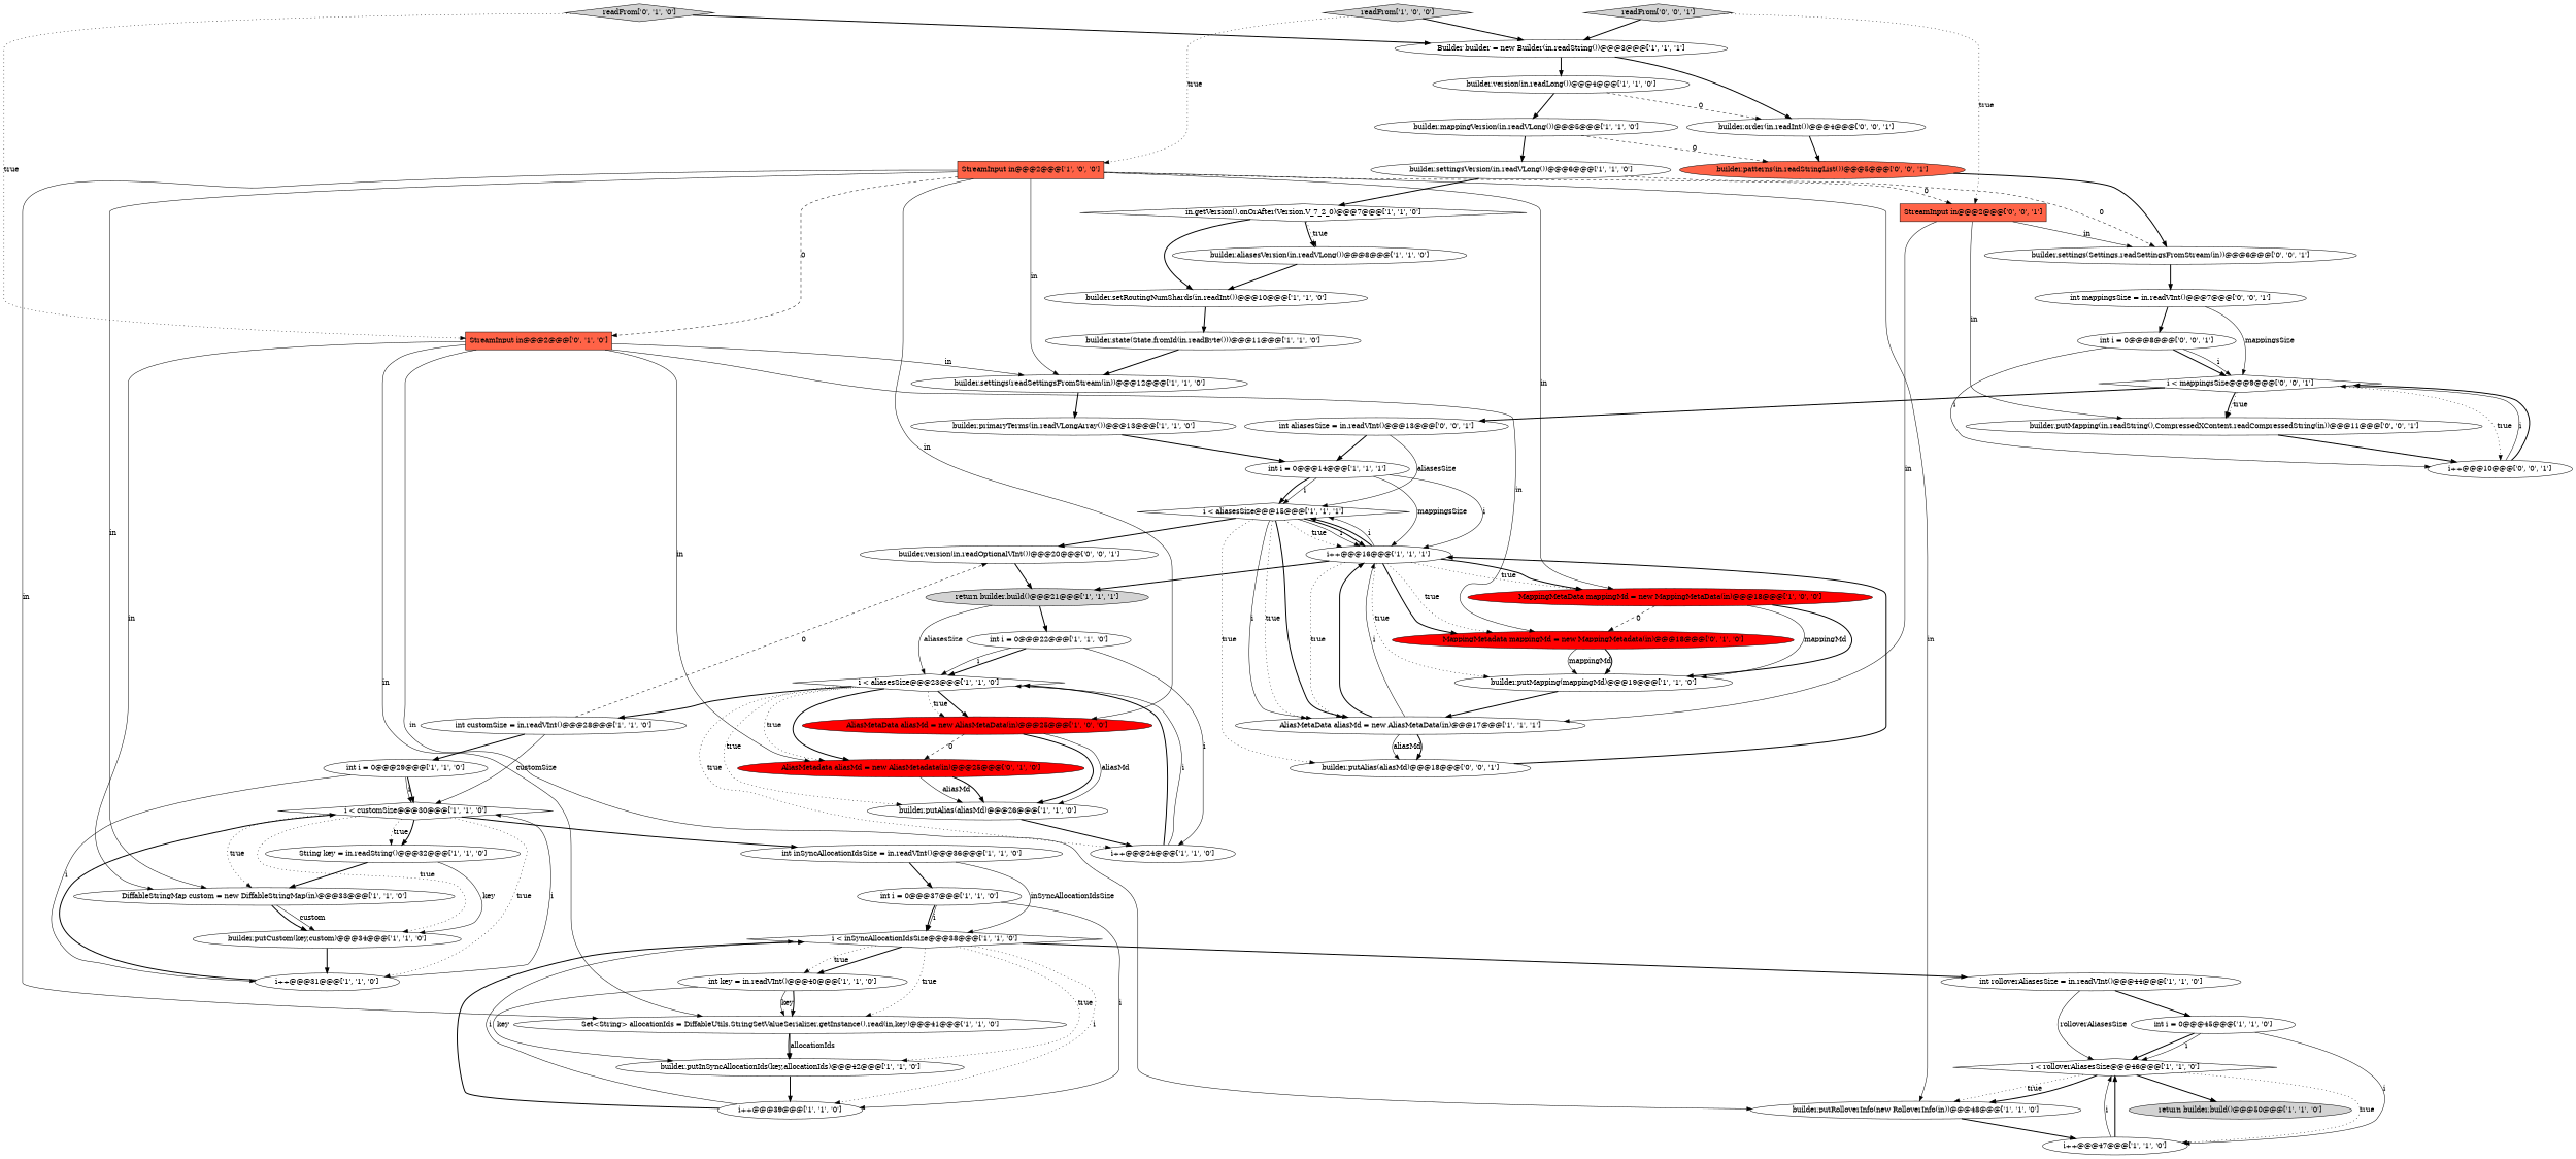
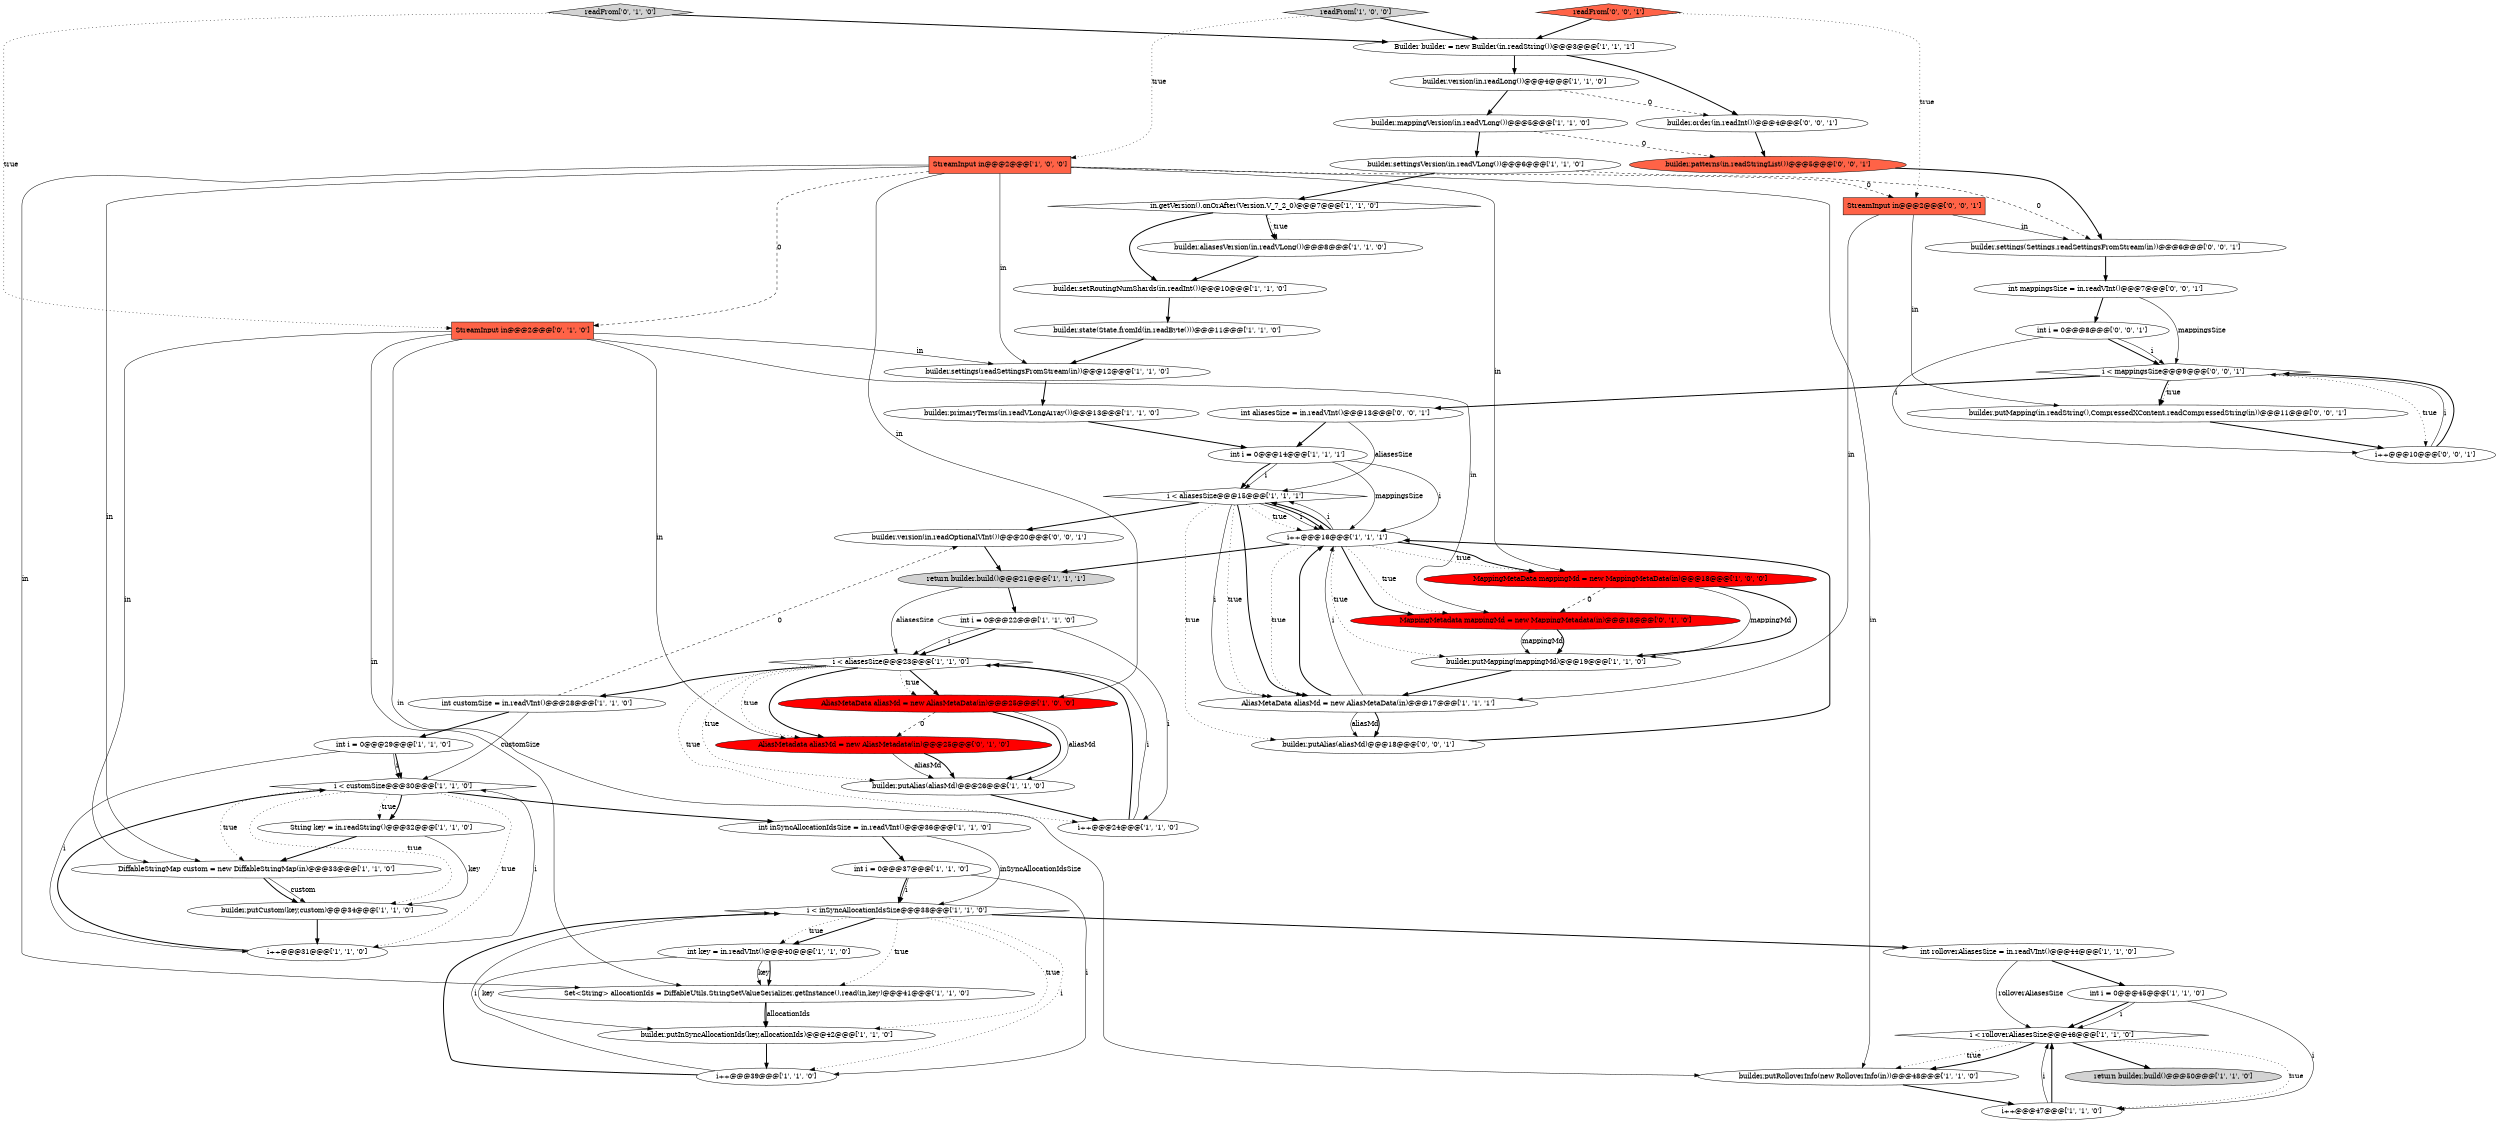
  digraph {
    node [fillcolor=white shape=ellipse style=filled]
    edge [style=bold]
    n1 [label="Builder builder = new Builder(in.readString())@@@3@@@['1', '1', '1']"]
    n2 [label="builder.version(in.readLong())@@@4@@@['1', '1', '0']"]
    n3 [label="builder.order(in.readInt())@@@4@@@['0', '0', '1']"]
    n4 [label="builder.mappingVersion(in.readVLong())@@@5@@@['1', '1', '0']"]
    n5 [fillcolor=tomato label="builder.patterns(in.readStringList())@@@5@@@['0', '0', '1']"]
    n6 [fillcolor=lightgray label="return builder.build()@@@21@@@['1', '1', '1']"]
    n7 [label="i < aliasesSize@@@23@@@['1', '1', '0']" shape=diamond]
    n8 [label="int i = 0@@@22@@@['1', '1', '0']"]
    n9 [label="builder.putAlias(aliasMd)@@@26@@@['1', '1', '0']"]
    n10 [fillcolor=red label="AliasMetaData aliasMd = new AliasMetaData(in)@@@25@@@['1', '0', '0']"]
    n11 [label="int customSize = in.readVInt()@@@28@@@['1', '1', '0']"]
    n12 [label="i++@@@24@@@['1', '1', '0']"]
    n13 [fillcolor=red label="AliasMetadata aliasMd = new AliasMetadata(in)@@@25@@@['0', '1', '0']"]
    n14 [label="builder.putMapping(in.readString(),CompressedXContent.readCompressedString(in))@@@11@@@['0', '0', '1']"]
    n15 [label="i++@@@10@@@['0', '0', '1']"]
    n16 [label="i < mappingsSize@@@9@@@['0', '0', '1']" shape=diamond]
    n17 [label="int rolloverAliasesSize = in.readVInt()@@@44@@@['1', '1', '0']"]
    n18 [label="int i = 0@@@45@@@['1', '1', '0']"]
    n19 [label="i < rolloverAliasesSize@@@46@@@['1', '1', '0']" shape=diamond]
    n20 [label="i++@@@47@@@['1', '1', '0']"]
    n21 [label="builder.putRolloverInfo(new RolloverInfo(in))@@@48@@@['1', '1', '0']"]
    n22 [fillcolor=lightgray label="return builder.build()@@@50@@@['1', '1', '0']"]
    n23 [label="builder.putCustom(key,custom)@@@34@@@['1', '1', '0']"]
    n24 [label="i++@@@31@@@['1', '1', '0']"]
    n25 [label="i < customSize@@@30@@@['1', '1', '0']" shape=diamond]
    n26 [label="builder.version(in.readOptionalVInt())@@@20@@@['0', '0', '1']"]
    n27 [label="int i = 0@@@29@@@['1', '1', '0']"]
    n28 [label="int aliasesSize = in.readVInt()@@@13@@@['0', '0', '1']"]
    n29 [label="i < aliasesSize@@@15@@@['1', '1', '1']" shape=diamond]
    n30 [label="int i = 0@@@14@@@['1', '1', '1']"]
    n31 [label="builder.settings(readSettingsFromStream(in))@@@12@@@['1', '1', '0']"]
    n32 [label="builder.primaryTerms(in.readVLongArray())@@@13@@@['1', '1', '0']"]
    n33 [label="builder.settings(Settings.readSettingsFromStream(in))@@@6@@@['0', '0', '1']"]
    n34 [label="int mappingsSize = in.readVInt()@@@7@@@['0', '0', '1']"]
    n35 [label="int i = 0@@@37@@@['1', '1', '0']"]
    n36 [label="i < inSyncAllocationIdsSize@@@38@@@['1', '1', '0']" shape=diamond]
    n37 [label="i++@@@39@@@['1', '1', '0']"]
    n38 [label="int key = in.readVInt()@@@40@@@['1', '1', '0']"]
    n39 [label="builder.putInSyncAllocationIds(key,allocationIds)@@@42@@@['1', '1', '0']"]
    n40 [label="Set<String> allocationIds = DiffableUtils.StringSetValueSerializer.getInstance().read(in,key)@@@41@@@['1', '1', '0']"]
    n41 [label="i++@@@16@@@['1', '1', '1']"]
    n42 [fillcolor=red label="MappingMetadata mappingMd = new MappingMetadata(in)@@@18@@@['0', '1', '0']"]
    n43 [label="AliasMetaData aliasMd = new AliasMetaData(in)@@@17@@@['1', '1', '1']"]
    n44 [fillcolor=red label="MappingMetaData mappingMd = new MappingMetaData(in)@@@18@@@['1', '0', '0']"]
    n45 [label="builder.putMapping(mappingMd)@@@19@@@['1', '1', '0']"]
    n46 [label="builder.putAlias(aliasMd)@@@18@@@['0', '0', '1']"]
    n47 [fillcolor=lightgray label="readFrom['1', '0', '0']" shape=diamond]
    n48 [fillcolor=tomato label="StreamInput in@@@2@@@['1', '0', '0']" shape=box]
    n49 [label="DiffableStringMap custom = new DiffableStringMap(in)@@@33@@@['1', '1', '0']"]
    n50 [fillcolor=tomato label="StreamInput in@@@2@@@['0', '0', '1']" shape=box]
    n51 [fillcolor=tomato label="StreamInput in@@@2@@@['0', '1', '0']" shape=box]
    n52 [label="String key = in.readString()@@@32@@@['1', '1', '0']"]
    n53 [label="int inSyncAllocationIdsSize = in.readVInt()@@@36@@@['1', '1', '0']"]
    n54 [label="builder.settingsVersion(in.readVLong())@@@6@@@['1', '1', '0']"]
    n55 [label="in.getVersion().onOrAfter(Version.V_7_2_0)@@@7@@@['1', '1', '0']" shape=diamond]
    n56 [label="builder.setRoutingNumShards(in.readInt())@@@10@@@['1', '1', '0']"]
    n57 [label="builder.aliasesVersion(in.readVLong())@@@8@@@['1', '1', '0']"]
    n58 [label="int i = 0@@@8@@@['0', '0', '1']"]
-   n59 [fillcolor=lightgray label="readFrom['0', '0', '1']" shape=diamond]
+   n59 [fillcolor=tomato label="readFrom['0', '0', '1']" shape=diamond]
    n60 [fillcolor=lightgray label="readFrom['0', '1', '0']" shape=diamond]
    n61 [label="builder.state(State.fromId(in.readByte()))@@@11@@@['1', '1', '0']"]
    n1 -> n2
    n1 -> n3
    n2 -> n3 [label=0 style=dashed]
    n2 -> n4
    n3 -> n5
    n4 -> n5 [label=0 style=dashed]
    n4 -> n54
    n5 -> n33
    n6 -> n7 [label=aliasesSize style=solid]
    n6 -> n8
    n7 -> n9 [label=true style=dotted]
    n7 -> n10
    n7 -> n10 [label=true style=dotted]
    n7 -> n11
    n7 -> n12 [label=true style=dotted]
    n7 -> n13 [label=true style=dotted]
    n7 -> n13
    n8 -> n7
    n8 -> n7 [label=i style=solid]
    n8 -> n12 [label=i style=solid]
    n9 -> n12
    n10 -> n9
    n10 -> n9 [label=aliasMd style=solid]
    n10 -> n13 [label=0 style=dashed]
    n11 -> n25 [label=customSize style=solid]
    n11 -> n26 [label=0 style=dashed]
    n11 -> n27
    n12 -> n7
    n12 -> n7 [label=i style=solid]
    n13 -> n9 [label=aliasMd style=solid]
    n13 -> n9
    n14 -> n15
    n15 -> n16 [label=i style=solid]
    n15 -> n16
    n16 -> n14
    n16 -> n14 [label=true style=dotted]
    n16 -> n15 [label=true style=dotted]
    n16 -> n28
    n17 -> n18
    n17 -> n19 [label=rolloverAliasesSize style=solid]
    n18 -> n19
    n18 -> n19 [label=i style=solid]
    n18 -> n20 [label=i style=solid]
    n19 -> n20 [label=true style=dotted]
    n19 -> n21 [label=true style=dotted]
    n19 -> n21
    n19 -> n22
    n20 -> n19 [label=i style=solid]
    n20 -> n19
    n21 -> n20
    n23 -> n24
    n24 -> n25 [label=i style=solid]
    n24 -> n25
    n25 -> n23 [label=true style=dotted]
    n25 -> n24 [label=true style=dotted]
    n25 -> n49 [label=true style=dotted]
    n25 -> n52 [label=true style=dotted]
    n25 -> n52
    n25 -> n53
    n26 -> n6
    n27 -> n24 [label=i style=solid]
    n27 -> n25
    n27 -> n25 [label=i style=solid]
    n28 -> n29 [label=aliasesSize style=solid]
    n28 -> n30
    n29 -> n26
    n29 -> n41 [label=true style=dotted]
    n29 -> n41 [label=i style=solid]
    n29 -> n41
    n29 -> n43 [label=i style=solid]
    n29 -> n43 [label=true style=dotted]
    n29 -> n43
    n29 -> n46 [label=true style=dotted]
    n30 -> n29 [label=i style=solid]
    n30 -> n29
    n30 -> n41 [label=i style=solid]
    n30 -> n41 [label=mappingsSize style=solid]
    n31 -> n32
    n32 -> n30
    n33 -> n34
    n34 -> n16 [label=mappingsSize style=solid]
    n34 -> n58
    n35 -> n36
    n35 -> n36 [label=i style=solid]
    n35 -> n37 [label=i style=solid]
    n36 -> n17
    n36 -> n37 [label=i style=dotted]
    n36 -> n38
    n36 -> n38 [label=true style=dotted]
    n36 -> n39 [label=true style=dotted]
    n36 -> n40 [label=true style=dotted]
    n37 -> n36
    n37 -> n36 [label=i style=solid]
    n38 -> n39 [label=key style=solid]
    n38 -> n40 [label=key style=solid]
    n38 -> n40
    n39 -> n37
    n40 -> n39
    n40 -> n39 [label=allocationIds style=solid]
    n41 -> n6
    n41 -> n29 [label=i style=solid]
    n41 -> n29
    n41 -> n42
    n41 -> n42 [label=true style=dotted]
    n41 -> n43 [label=true style=dotted]
    n41 -> n44 [label=true style=dotted]
    n41 -> n44
    n41 -> n45 [label=true style=dotted]
    n42 -> n45 [label=mappingMd style=solid]
    n42 -> n45
    n43 -> n41
    n43 -> n41 [label=i style=solid]
    n43 -> n46 [label=aliasMd style=solid]
    n43 -> n46
    n44 -> n42 [label=0 style=dashed]
    n44 -> n45 [label=mappingMd style=solid]
    n44 -> n45
    n45 -> n43
    n46 -> n41
    n47 -> n1
    n47 -> n48 [label=true style=dotted]
    n48 -> n10 [label=in style=solid]
    n48 -> n21 [label=in style=solid]
    n48 -> n31 [label=in style=solid]
    n48 -> n40 [label=in style=solid]
    n48 -> n44 [label=in style=solid]
    n48 -> n49 [label=in style=solid]
    n48 -> n50 [label=0 style=dashed]
    n48 -> n51 [label=0 style=dashed]
    n49 -> n23 [label=custom style=solid]
    n49 -> n23
    n50 -> n14 [label=in style=solid]
    n50 -> n33 [label=in style=solid]
    n50 -> n43 [label=in style=solid]
    n51 -> n13 [label=in style=solid]
    n51 -> n21 [label=in style=solid]
    n51 -> n31 [label=in style=solid]
    n51 -> n40 [label=in style=solid]
    n51 -> n42 [label=in style=solid]
    n51 -> n49 [label=in style=solid]
    n52 -> n23 [label=key style=solid]
    n52 -> n49
    n53 -> n35
    n53 -> n36 [label=inSyncAllocationIdsSize style=solid]
    n54 -> n33 [label=0 style=dashed]
    n54 -> n55
    n55 -> n56
    n55 -> n57 [label=true style=dotted]
    n55 -> n57
    n56 -> n61
    n57 -> n56
    n58 -> n15 [label=i style=solid]
    n58 -> n16
    n58 -> n16 [label=i style=solid]
    n59 -> n1
    n59 -> n50 [label=true style=dotted]
    n60 -> n1
    n60 -> n51 [label=true style=dotted]
    n61 -> n31
  }
